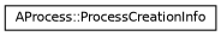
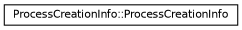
  digraph {
    rankdir=LR
-   n1 [color=black fillcolor=white fontname=Helvetica fontsize=10 height=0.2 label="AProcess::ProcessCreationInfo" shape=record style=filled width=0.4]
+   n1 [color=black fillcolor=white fontname=Helvetica fontsize=10 height=0.2 label="ProcessCreationInfo::ProcessCreationInfo" shape=record style=filled width=0.4]
  }
